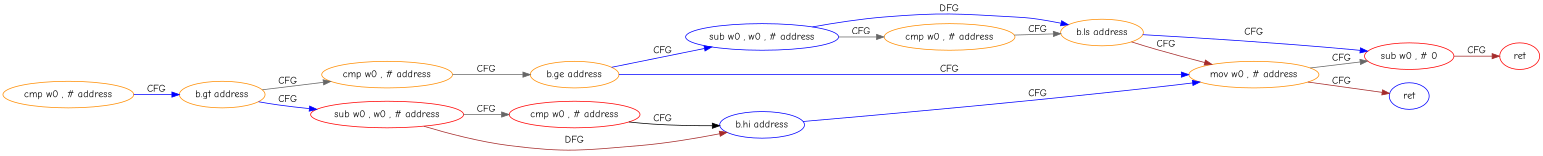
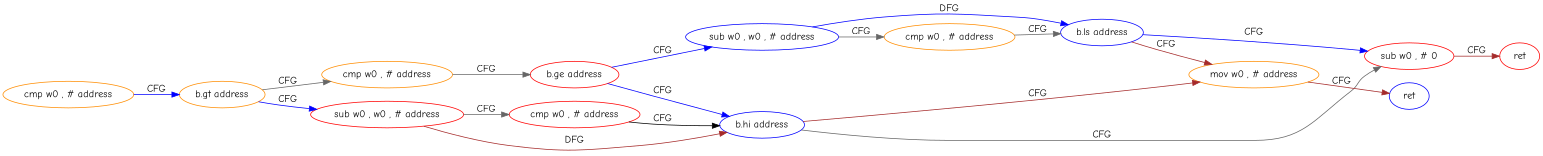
  digraph {
    fontname="Comic Neue"
    rankdir=LR
    node [color=darkorange fontname="Comic Neue"]
    edge [color=blue fontname="Comic Neue"]
    n1 [label="cmp w0 , # address"]
    n2 [label="b.gt address"]
    n3 [color=red label="sub w0 , w0 , # address"]
    n4 [label="cmp w0 , # address"]
    n5 [color=red label="cmp w0 , # address"]
    n6 [color=blue label="b.hi address"]
-   n7 [label="b.ge address"]
+   n7 [color=red label="b.ge address"]
    n8 [color=red label="sub w0 , # 0"]
    n9 [label="mov w0 , # address"]
    n10 [color=blue label="sub w0 , w0 , # address"]
    n11 [color=red label=ret]
    n12 [color=blue label=ret]
    n13 [label="cmp w0 , # address"]
-   n14 [label="b.ls address"]
+   n14 [color=blue label="b.ls address"]
    n1 -> n2 [label=CFG]
    n2 -> n3 [label=CFG]
    n2 -> n4 [color=gray40 label=CFG]
    n3 -> n5 [color=gray40 label=CFG]
    n3 -> n6 [color=brown label=DFG]
    n4 -> n7 [color=gray40 label=CFG]
    n5 -> n6 [color=black label=CFG]
-   n9 -> n8 [color=gray40 label=CFG]
-   n6 -> n9 [label=CFG]
-   n7 -> n9 [label=CFG]
+   n6 -> n8 [color=gray40 label=CFG]
+   n6 -> n9 [color=brown label=CFG]
+   n7 -> n6 [label=CFG]
    n7 -> n10 [label=CFG]
    n8 -> n11 [color=brown label=CFG]
    n9 -> n12 [color=brown label=CFG]
    n10 -> n13 [color=gray40 label=CFG]
    n10 -> n14 [label=DFG]
    n13 -> n14 [color=gray40 label=CFG]
    n14 -> n8 [label=CFG]
    n14 -> n9 [color=brown label=CFG]
  }
